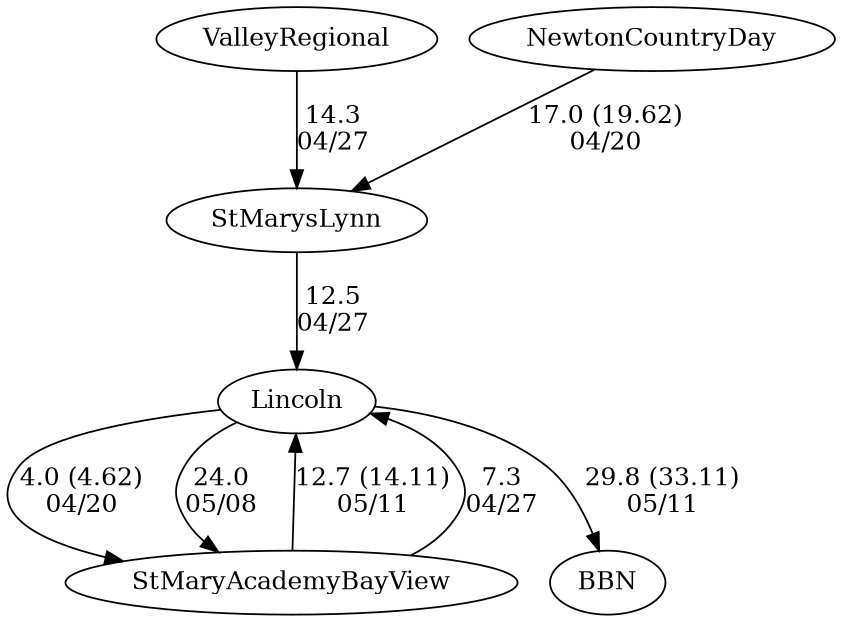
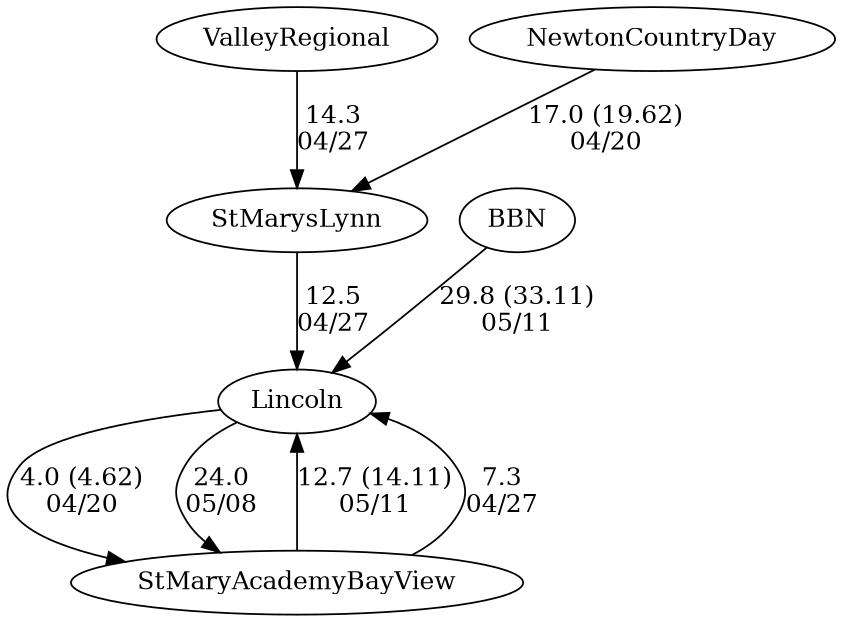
  digraph {
    edge [random=random weight=88]
    ValleyRegional
    StMarysLynn
    Lincoln
    StMaryAcademyBayView
    BBN
    NewtonCountryDay
    ValleyRegional -> StMarysLynn [label="14.3\n04/27" weight=86]
    StMarysLynn -> Lincoln [label="12.5\n04/27"]
    Lincoln -> StMaryAcademyBayView [label="4.0 (4.62)\n04/20" weight=96]
    Lincoln -> StMaryAcademyBayView [label="24.0\n05/08" weight=76]
    StMaryAcademyBayView -> Lincoln [label="12.7 (14.11)\n05/11"]
    StMaryAcademyBayView -> Lincoln [label="7.3\n04/27" weight=93]
-   Lincoln -> BBN [label="29.8 (33.11)\n05/11" weight=71]
+   BBN -> Lincoln [label="29.8 (33.11)\n05/11" weight=71]
    NewtonCountryDay -> StMarysLynn [label="17.0 (19.62)\n04/20" weight=83]
  }
